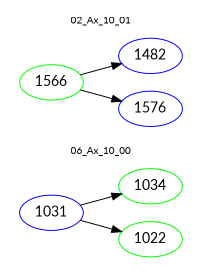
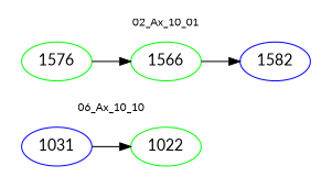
  digraph {
    fontname=Lato
    rankdir=LR
    node [color=blue fontname=Lato]
    edge [color=black fontname=Lato]
    n1 [label=1031]
    n2 [color=green label=1022]
-   n3 [color=green label=1034]
-   n4 [label=1576]
+   n4 [color=green label=1576]
    n5 [color=green label=1566]
-   n6 [label=1482]
+   n6 [label=1582]
    subgraph cluster_1 {
      color=white
      fontsize=10
-     label="06_Ax_10_00"
+     label="06_Ax_10_10"
      n1
      n2
-     n3
    }
    subgraph cluster_2 {
      color=white
      fontsize=10
      label="02_Ax_10_01"
      n4
      n5
      n6
    }
    n1 -> n2
-   n1 -> n3
-   n5 -> n4
+   n4 -> n5
    n5 -> n6
  }
